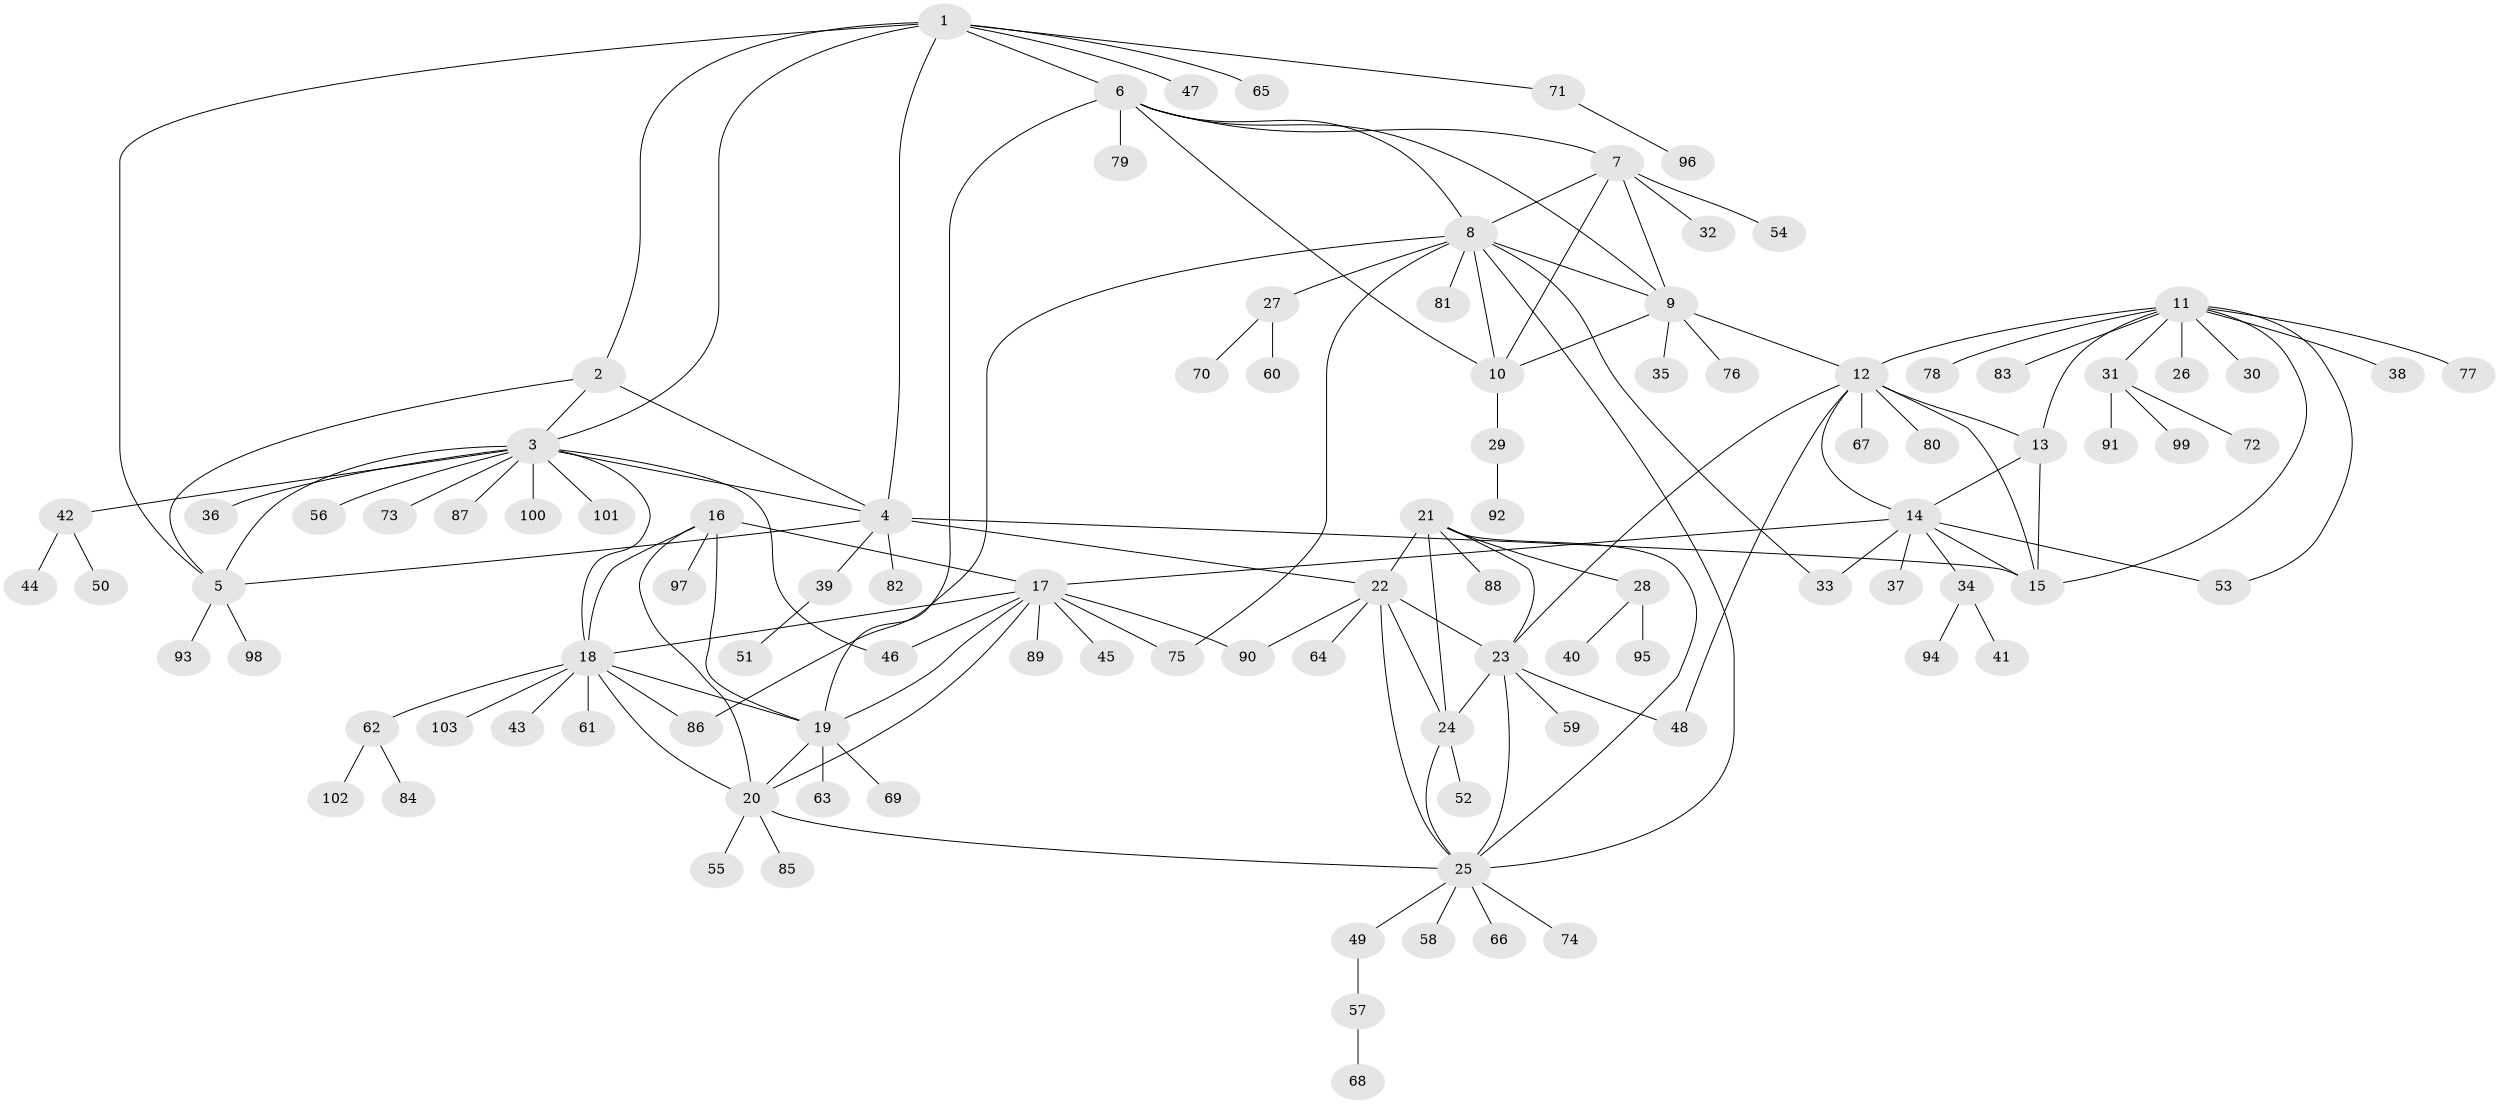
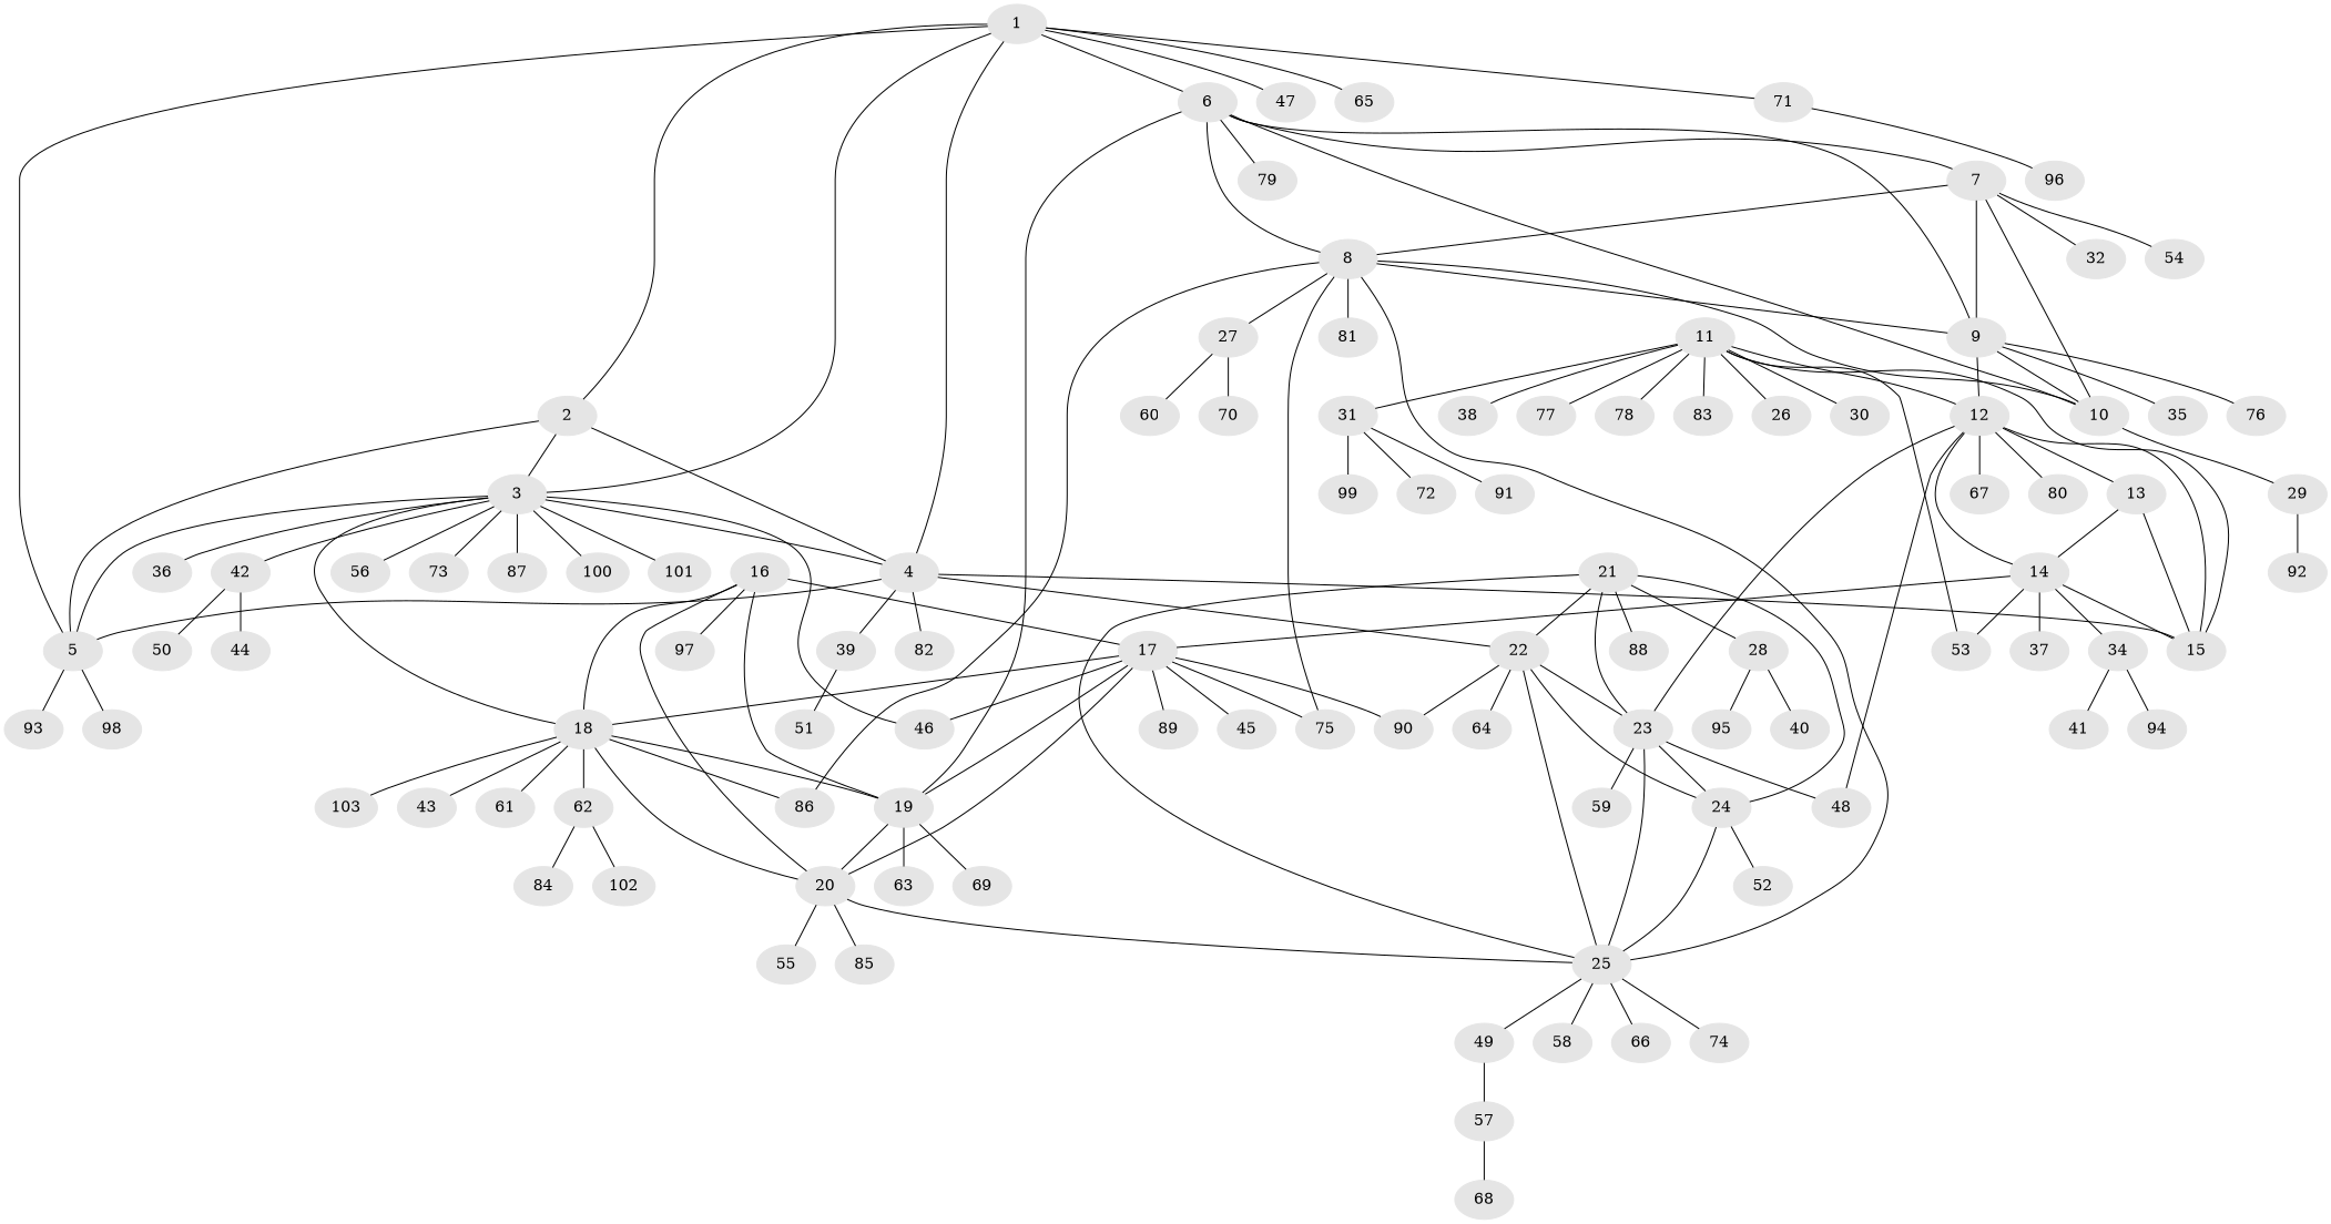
  graph {
    node [color=gray90 style=filled]
    1
    2
    3
    4
    5
    6
    47
    65
    71
    18
    36
    42
    46
    56
    73
    87
    100
    101
    15
    22
    39
    82
    93
    98
    7
    8
    9
    10
    19
    79
    96
    86
    20
    43
    61
    62
    103
    44
    50
    25
    23
    90
    24
    64
    51
    32
    54
    27
-   33
    75
    81
    12
    35
    76
    29
    63
    69
    49
    58
    66
    74
    60
    70
    13
    14
    48
    67
    80
    92
    11
    26
    30
    31
    38
    77
    78
    83
    53
    17
    34
    37
    72
    91
    99
    59
    45
    89
    41
    94
    16
    97
    55
    85
    84
    102
    21
    28
    88
    52
    40
    95
    57
    68
    1 -- 2
    1 -- 3
    1 -- 4
    1 -- 5
    1 -- 6
    1 -- 47
    1 -- 65
    1 -- 71
    2 -- 3
    2 -- 4
    2 -- 5
    3 -- 4
    3 -- 5
    3 -- 18
    3 -- 36
    3 -- 42
    3 -- 46
    3 -- 56
    3 -- 73
    3 -- 87
    3 -- 100
    3 -- 101
    4 -- 5
    4 -- 15
    4 -- 22
    4 -- 39
    4 -- 82
    5 -- 93
    5 -- 98
    6 -- 7
    6 -- 8
    6 -- 9
    6 -- 10
    6 -- 19
    6 -- 79
    71 -- 96
    18 -- 19
    18 -- 86
    18 -- 20
    18 -- 43
    18 -- 61
    18 -- 62
    18 -- 103
    42 -- 44
    42 -- 50
    22 -- 25
    22 -- 23
    22 -- 90
    22 -- 24
    22 -- 64
    39 -- 51
    7 -- 8
    7 -- 9
    7 -- 10
    7 -- 32
    7 -- 54
    8 -- 9
    8 -- 10
    8 -- 86
    8 -- 25
    8 -- 27
-   8 -- 33
    8 -- 75
    8 -- 81
    9 -- 10
    9 -- 12
    9 -- 35
    9 -- 76
    10 -- 29
    19 -- 20
    19 -- 63
    19 -- 69
    20 -- 25
    20 -- 55
    20 -- 85
    62 -- 84
    62 -- 102
    25 -- 49
    25 -- 58
    25 -- 66
    25 -- 74
    23 -- 25
    23 -- 24
    23 -- 48
    23 -- 59
    24 -- 25
    24 -- 52
    27 -- 60
    27 -- 70
    12 -- 15
    12 -- 23
    12 -- 13
    12 -- 14
    12 -- 48
    12 -- 67
    12 -- 80
    29 -- 92
    49 -- 57
    13 -- 15
    13 -- 14
    14 -- 15
-   14 -- 33
    14 -- 53
    14 -- 17
    14 -- 34
    14 -- 37
    11 -- 15
    11 -- 12
-   11 -- 13
    11 -- 26
    11 -- 30
    11 -- 31
    11 -- 38
    11 -- 77
    11 -- 78
    11 -- 83
    11 -- 53
    31 -- 72
    31 -- 91
    31 -- 99
    17 -- 18
    17 -- 46
    17 -- 19
    17 -- 20
    17 -- 90
    17 -- 75
    17 -- 45
    17 -- 89
    34 -- 41
    34 -- 94
    16 -- 18
    16 -- 19
    16 -- 20
    16 -- 17
    16 -- 97
    21 -- 22
    21 -- 25
    21 -- 23
    21 -- 24
    21 -- 28
    21 -- 88
    28 -- 40
    28 -- 95
    57 -- 68
  }
